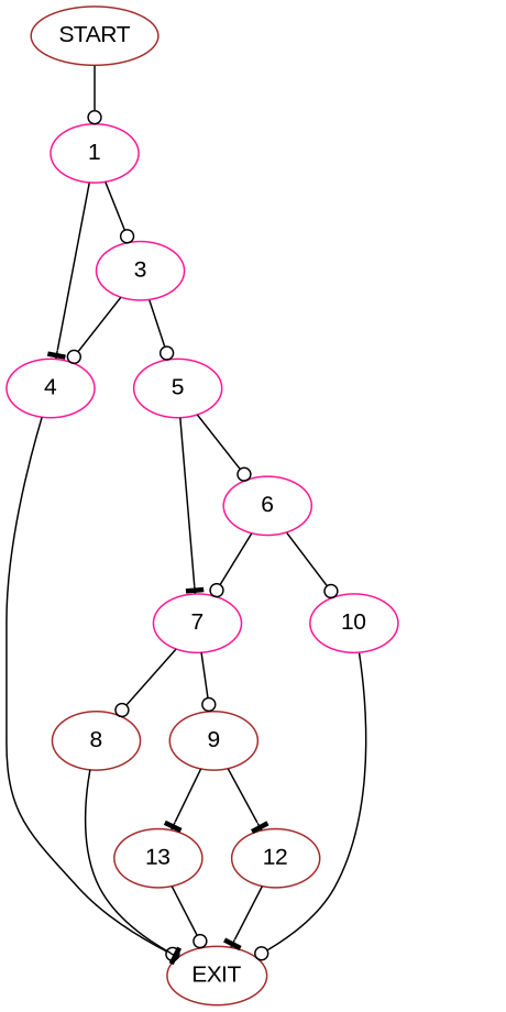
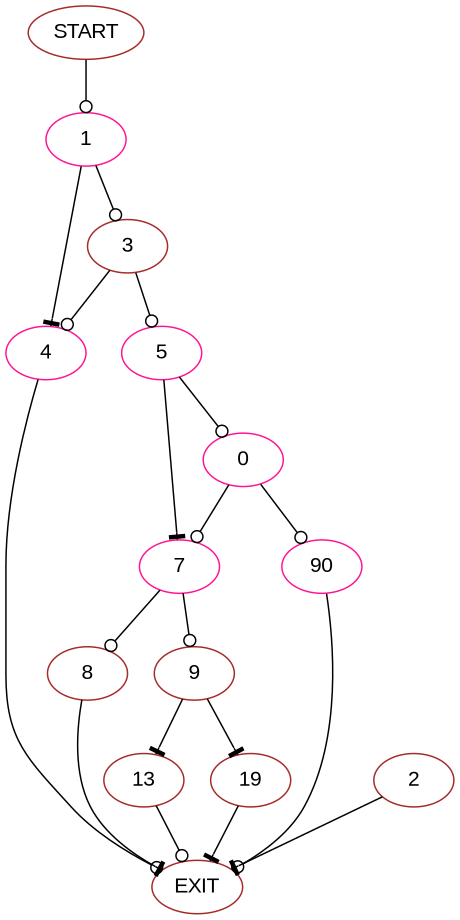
  digraph {
    fontname="Liberation Sans"
    node [color=brown fontname="Liberation Sans"]
    edge [arrowhead=odot fontname="Liberation Sans"]
    n1 [label=START]
    1 [color=deeppink]
-   3 [color=deeppink]
+   3
    4 [color=deeppink]
    n5 [label=EXIT]
+   2
    5 [color=deeppink]
-   6 [color=deeppink]
+   6 [color=deeppink label=0]
    7 [color=deeppink]
-   10 [color=deeppink]
+   10 [color=deeppink label=90]
    8
    9
    n13 [label=13]
-   12
+   12 [label=19]
    n1 -> 1
    1 -> 3
    1 -> 4 [arrowhead=tee]
    3 -> 4
    3 -> 5
-   4 -> n5 [arrowhead=tee]
+   4 -> n5
+   2 -> n5 [arrowhead=tee]
    5 -> 6
    5 -> 7 [arrowhead=tee]
    6 -> 7
    6 -> 10
    7 -> 8
    7 -> 9
    10 -> n5
-   8 -> n5
+   8 -> n5 [arrowhead=tee]
    9 -> n13 [arrowhead=tee]
    9 -> 12 [arrowhead=tee]
    n13 -> n5
    12 -> n5 [arrowhead=tee]
  }
